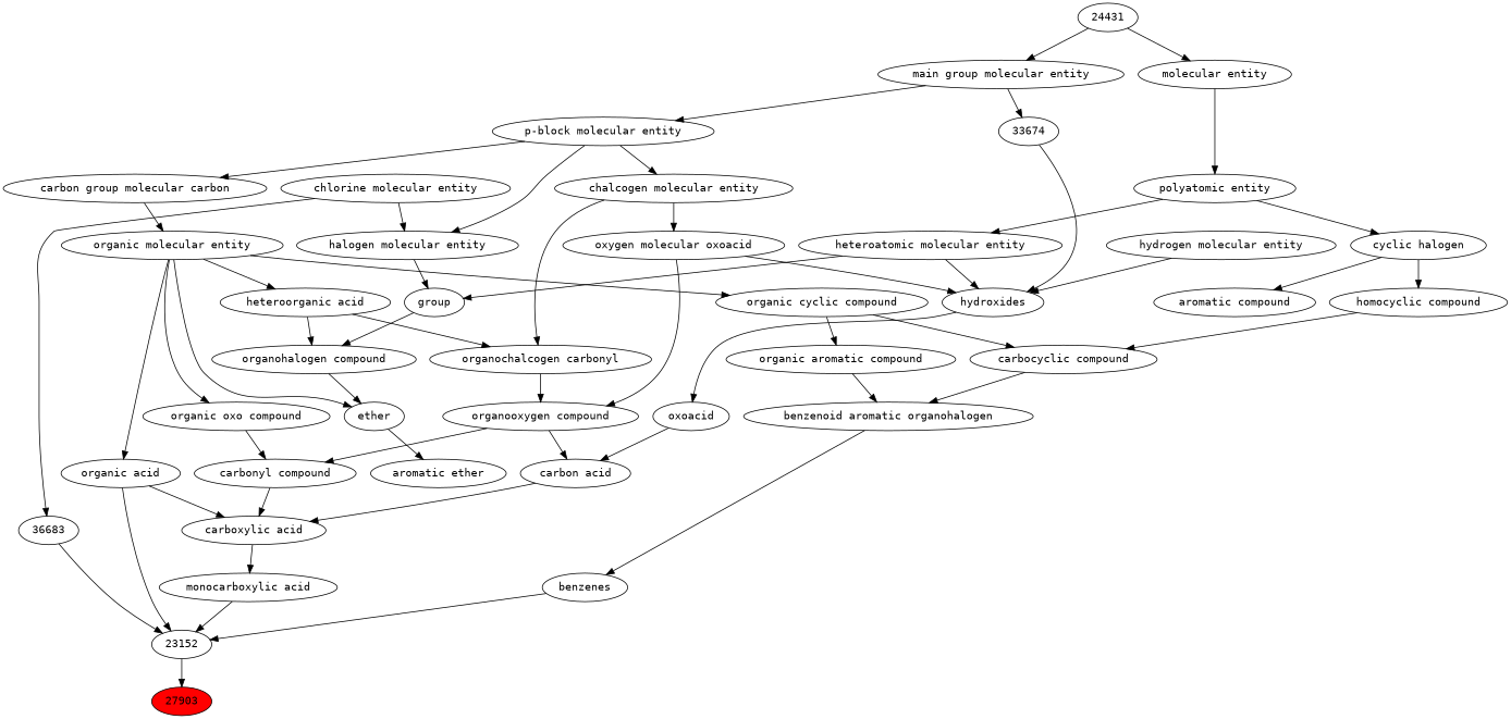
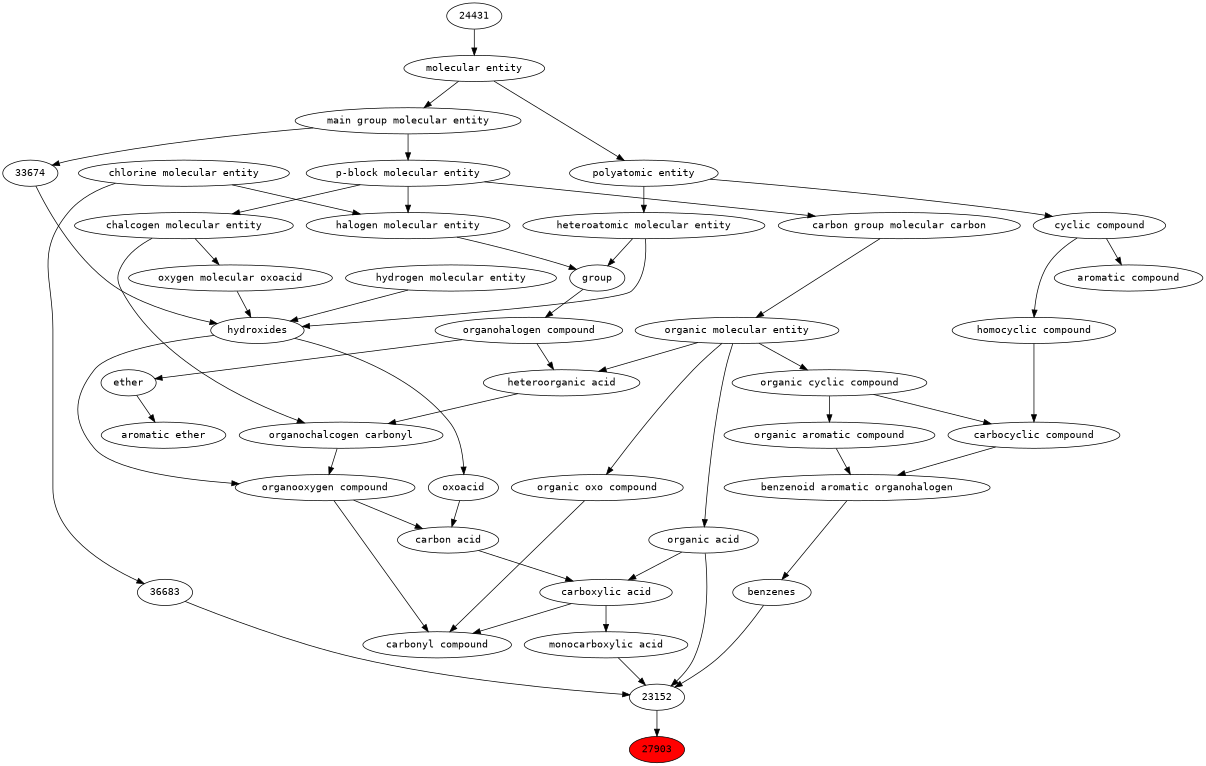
  digraph {
    fontname="DejaVu Sans Mono"
    node [fontname="DejaVu Sans Mono"]
    edge [fontname="DejaVu Sans Mono"]
    n1 [fillcolor=red label=27903 style=filled]
    n2 [label=23152]
    n3 [label="monocarboxylic acid"]
    n4 [label="aromatic ether"]
    n5 [label=benzenes]
    n6 [label=36683]
    n7 [label="carboxylic acid"]
    n8 [label=ether]
    n9 [label="benzenoid aromatic organohalogen"]
    n10 [label="organohalogen compound"]
    n11 [label="chlorine molecular entity"]
    n12 [label="halogen molecular entity"]
    n13 [label="carbonyl compound"]
    n14 [label="carbon acid"]
    n15 [label="organic acid"]
    n16 [label="organic molecular entity"]
    n17 [label="heteroorganic acid"]
    n18 [label="organic oxo compound"]
    n19 [label="organic cyclic compound"]
    n20 [label="organochalcogen carbonyl"]
    n21 [label="organic aromatic compound"]
    n22 [label="carbocyclic compound"]
    n23 [label="organooxygen compound"]
    n24 [label=group]
    n25 [label=oxoacid]
    n26 [label="carbon group molecular carbon"]
    n27 [label="aromatic compound"]
    n28 [label="homocyclic compound"]
    n29 [label="heteroatomic molecular entity"]
    n30 [label=hydroxides]
    n31 [label="p-block molecular entity"]
    n32 [label="chalcogen molecular entity"]
    n33 [label="oxygen molecular oxoacid"]
-   n34 [label="cyclic halogen"]
+   n34 [label="cyclic compound"]
    n35 [label="polyatomic entity"]
    n36 [label="main group molecular entity"]
    n37 [label=33674]
    n38 [label="hydrogen molecular entity"]
    n39 [label="molecular entity"]
    n40 [label=24431]
    n2 -> n1
    n3 -> n2
    n5 -> n2
    n6 -> n2
    n7 -> n3
    n8 -> n4
    n9 -> n5
    n10 -> n8
    n11 -> n6
    n11 -> n12
    n12 -> n24
-   n13 -> n7
+   n7 -> n13
    n14 -> n7
    n15 -> n2
    n15 -> n7
-   n16 -> n8
    n16 -> n15
    n16 -> n17
    n16 -> n18
    n16 -> n19
-   n17 -> n10
+   n10 -> n17
    n17 -> n20
    n18 -> n13
    n19 -> n21
    n19 -> n22
    n20 -> n23
    n21 -> n9
    n22 -> n9
    n23 -> n13
    n23 -> n14
    n24 -> n10
    n25 -> n14
    n26 -> n16
    n28 -> n22
    n29 -> n24
    n29 -> n30
    n30 -> n25
    n31 -> n12
    n31 -> n26
    n31 -> n32
    n32 -> n20
    n32 -> n33
-   n33 -> n23
+   n30 -> n23
    n33 -> n30
    n34 -> n27
    n34 -> n28
    n35 -> n29
    n35 -> n34
    n36 -> n31
    n36 -> n37
    n37 -> n30
    n38 -> n30
    n39 -> n35
-   n40 -> n36
+   n39 -> n36
    n40 -> n39
  }
